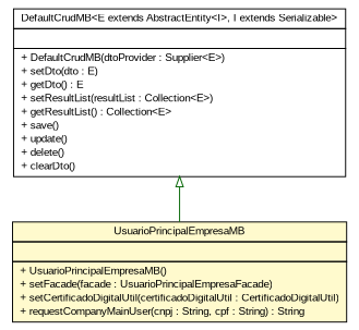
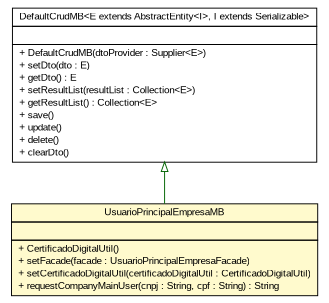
  digraph {
    nodesep=0.25
    ranksep=0.5
    node [fontcolor=black fontname=arial fontsize=10.0 shape=plaintext]
    n1 [label=<<table title="br.gov.to.sefaz.presentation.managedbean.impl.DefaultCrudMB" border="0" cellborder="1" cellspacing="0" cellpadding="2" port="p" href="../../presentation/managedbean/impl/DefaultCrudMB.html"> 		<tr><td><table border="0" cellspacing="0" cellpadding="1"> <tr><td align="center" balign="center"> DefaultCrudMB&lt;E extends AbstractEntity&lt;I&gt;, I extends Serializable&gt; </td></tr> 		</table></td></tr> 		<tr><td><table border="0" cellspacing="0" cellpadding="1"> <tr><td align="left" balign="left">  </td></tr> 		</table></td></tr> 		<tr><td><table border="0" cellspacing="0" cellpadding="1"> <tr><td align="left" balign="left"> + DefaultCrudMB(dtoProvider : Supplier&lt;E&gt;) </td></tr> <tr><td align="left" balign="left"> + setDto(dto : E) </td></tr> <tr><td align="left" balign="left"> + getDto() : E </td></tr> <tr><td align="left" balign="left"> + setResultList(resultList : Collection&lt;E&gt;) </td></tr> <tr><td align="left" balign="left"> + getResultList() : Collection&lt;E&gt; </td></tr> <tr><td align="left" balign="left"> + save() </td></tr> <tr><td align="left" balign="left"> + update() </td></tr> <tr><td align="left" balign="left"> + delete() </td></tr> <tr><td align="left" balign="left"> + clearDto() </td></tr> 		</table></td></tr> 		</table>>]
-   n2 [label=<<table title="br.gov.to.sefaz.seg.managedbean.UsuarioPrincipalEmpresaMB" border="0" cellborder="1" cellspacing="0" cellpadding="2" port="p" bgcolor="lemonChiffon" href="./UsuarioPrincipalEmpresaMB.html"> 		<tr><td><table border="0" cellspacing="0" cellpadding="1"> <tr><td align="center" balign="center"> UsuarioPrincipalEmpresaMB </td></tr> 		</table></td></tr> 		<tr><td><table border="0" cellspacing="0" cellpadding="1"> <tr><td align="left" balign="left">  </td></tr> 		</table></td></tr> 		<tr><td><table border="0" cellspacing="0" cellpadding="1"> <tr><td align="left" balign="left"> + UsuarioPrincipalEmpresaMB() </td></tr> <tr><td align="left" balign="left"> + setFacade(facade : UsuarioPrincipalEmpresaFacade) </td></tr> <tr><td align="left" balign="left"> + setCertificadoDigitalUtil(certificadoDigitalUtil : CertificadoDigitalUtil) </td></tr> <tr><td align="left" balign="left"> + requestCompanyMainUser(cnpj : String, cpf : String) : String </td></tr> 		</table></td></tr> 		</table>>]
+   n2 [label=<<table title="br.gov.to.sefaz.seg.managedbean.UsuarioPrincipalEmpresaMB" border="0" cellborder="1" cellspacing="0" cellpadding="2" port="p" bgcolor="lemonChiffon" href="./UsuarioPrincipalEmpresaMB.html"> 		<tr><td><table border="0" cellspacing="0" cellpadding="1"> <tr><td align="center" balign="center"> UsuarioPrincipalEmpresaMB </td></tr> 		</table></td></tr> 		<tr><td><table border="0" cellspacing="0" cellpadding="1"> <tr><td align="left" balign="left">  </td></tr> 		</table></td></tr> 		<tr><td><table border="0" cellspacing="0" cellpadding="1"> <tr><td align="left" balign="left"> + CertificadoDigitalUtil() </td></tr> <tr><td align="left" balign="left"> + setFacade(facade : UsuarioPrincipalEmpresaFacade) </td></tr> <tr><td align="left" balign="left"> + setCertificadoDigitalUtil(certificadoDigitalUtil : CertificadoDigitalUtil) </td></tr> <tr><td align="left" balign="left"> + requestCompanyMainUser(cnpj : String, cpf : String) : String </td></tr> 		</table></td></tr> 		</table>>]
    n1 -> n2 [arrowtail=empty dir=back fontname=arial fontsize=10 headport=p labelfontname=arial labelfontsize=10 tailport=p color=darkgreen]
  }
